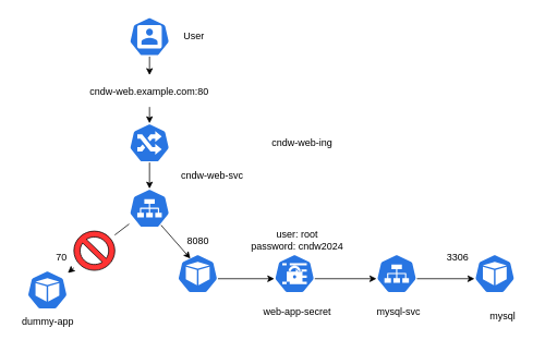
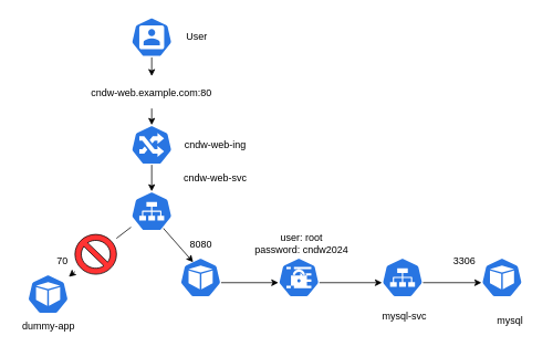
  <mxCell id="0" />
  <mxCell id="1" parent="0" />
  <mxCell id="2" value="" style="sketch=0;html=1;dashed=0;whitespace=wrap;fillColor=#2875E2;strokeColor=#ffffff;points=[[0.005,0.63,0],[0.1,0.2,0],[0.9,0.2,0],[0.5,0,0],[0.995,0.63,0],[0.72,0.99,0],[0.5,1,0],[0.28,0.99,0]];verticalLabelPosition=bottom;align=center;verticalAlign=top;shape=mxgraph.kubernetes.icon;prIcon=pod" parent="1" vertex="1"><mxGeometry x="216.5" y="310" width="50" height="48" as="geometry" /></mxCell>
  <mxCell id="3" value="" style="sketch=0;html=1;dashed=0;whitespace=wrap;fillColor=#2875E2;strokeColor=#ffffff;points=[[0.005,0.63,0],[0.1,0.2,0],[0.9,0.2,0],[0.5,0,0],[0.995,0.63,0],[0.72,0.99,0],[0.5,1,0],[0.28,0.99,0]];verticalLabelPosition=bottom;align=center;verticalAlign=top;shape=mxgraph.kubernetes.icon;prIcon=pod" parent="1" vertex="1"><mxGeometry x="32.5" y="330" width="50" height="48" as="geometry" /></mxCell>
  <mxCell id="4" value="" style="sketch=0;html=1;dashed=0;whitespace=wrap;fillColor=#2875E2;strokeColor=#ffffff;points=[[0.005,0.63,0],[0.1,0.2,0],[0.9,0.2,0],[0.5,0,0],[0.995,0.63,0],[0.72,0.99,0],[0.5,1,0],[0.28,0.99,0]];verticalLabelPosition=bottom;align=center;verticalAlign=top;shape=mxgraph.kubernetes.icon;prIcon=secret" parent="1" vertex="1"><mxGeometry x="335" y="310" width="50" height="48" as="geometry" /></mxCell>
  <mxCell id="5" value="" style="edgeStyle=none;html=1;startArrow=none;" parent="1" source="27" target="3" edge="1"><mxGeometry relative="1" as="geometry" /></mxCell>
  <mxCell id="6" value="" style="edgeStyle=none;html=1;entryX=0.32;entryY=0.115;entryDx=0;entryDy=0;entryPerimeter=0;" parent="1" target="2" edge="1"><mxGeometry relative="1" as="geometry"><mxPoint x="192.5" y="270" as="sourcePoint" /><Array as="points" /></mxGeometry></mxCell>
  <mxCell id="7" value="" style="sketch=0;html=1;dashed=0;whitespace=wrap;fillColor=#2875E2;strokeColor=#ffffff;points=[[0.005,0.63,0],[0.1,0.2,0],[0.9,0.2,0],[0.5,0,0],[0.995,0.63,0],[0.72,0.99,0],[0.5,1,0],[0.28,0.99,0]];verticalLabelPosition=bottom;align=center;verticalAlign=top;shape=mxgraph.kubernetes.icon;prIcon=svc" parent="1" vertex="1"><mxGeometry x="157.5" y="230" width="50" height="48" as="geometry" /></mxCell>
  <mxCell id="8" value="" style="edgeStyle=none;html=1;" parent="1" source="9" target="23" edge="1"><mxGeometry relative="1" as="geometry"><mxPoint x="182.5" y="110" as="targetPoint" /></mxGeometry></mxCell>
  <mxCell id="9" value="" style="sketch=0;html=1;dashed=0;whitespace=wrap;fillColor=#2875E2;strokeColor=#ffffff;points=[[0.005,0.63,0],[0.1,0.2,0],[0.9,0.2,0],[0.5,0,0],[0.995,0.63,0],[0.72,0.99,0],[0.5,1,0],[0.28,0.99,0]];verticalLabelPosition=bottom;align=center;verticalAlign=top;shape=mxgraph.kubernetes.icon;prIcon=user" parent="1" vertex="1"><mxGeometry x="157.5" y="20" width="50" height="48" as="geometry" /></mxCell>
  <mxCell id="10" value="" style="sketch=0;html=1;dashed=0;whitespace=wrap;fillColor=#2875E2;strokeColor=#ffffff;points=[[0.005,0.63,0],[0.1,0.2,0],[0.9,0.2,0],[0.5,0,0],[0.995,0.63,0],[0.72,0.99,0],[0.5,1,0],[0.28,0.99,0]];verticalLabelPosition=bottom;align=center;verticalAlign=top;shape=mxgraph.kubernetes.icon;prIcon=ing" parent="1" vertex="1"><mxGeometry x="157.5" y="150" width="50" height="48" as="geometry" /></mxCell>
  <mxCell id="11" value="" style="sketch=0;html=1;dashed=0;whitespace=wrap;fillColor=#2875E2;strokeColor=#ffffff;points=[[0.005,0.63,0],[0.1,0.2,0],[0.9,0.2,0],[0.5,0,0],[0.995,0.63,0],[0.72,0.99,0],[0.5,1,0],[0.28,0.99,0]];verticalLabelPosition=bottom;align=center;verticalAlign=top;shape=mxgraph.kubernetes.icon;prIcon=svc" parent="1" vertex="1"><mxGeometry x="460" y="310" width="50" height="48" as="geometry" /></mxCell>
  <mxCell id="12" value="" style="edgeStyle=none;html=1;exitX=0.5;exitY=1;exitDx=0;exitDy=0;" parent="1" source="23" target="10" edge="1"><mxGeometry relative="1" as="geometry"><mxPoint x="222.5" y="180" as="sourcePoint" /><mxPoint x="167.5" y="232" as="targetPoint" /></mxGeometry></mxCell>
  <mxCell id="13" value="" style="edgeStyle=none;html=1;exitX=0.995;exitY=0.63;exitDx=0;exitDy=0;exitPerimeter=0;entryX=0.005;entryY=0.63;entryDx=0;entryDy=0;entryPerimeter=0;" parent="1" source="4" target="11" edge="1"><mxGeometry relative="1" as="geometry"><mxPoint x="472.5" y="300" as="sourcePoint" /><mxPoint x="482.5" y="240" as="targetPoint" /><Array as="points" /></mxGeometry></mxCell>
  <mxCell id="14" value="" style="edgeStyle=none;html=1;exitX=0.995;exitY=0.63;exitDx=0;exitDy=0;exitPerimeter=0;entryX=0.005;entryY=0.63;entryDx=0;entryDy=0;entryPerimeter=0;" parent="1" source="2" target="4" edge="1"><mxGeometry relative="1" as="geometry"><mxPoint x="367.5" y="250" as="sourcePoint" /><mxPoint x="428" y="298" as="targetPoint" /></mxGeometry></mxCell>
  <mxCell id="15" value="" style="edgeStyle=none;html=1;exitX=0.995;exitY=0.63;exitDx=0;exitDy=0;exitPerimeter=0;entryX=0.005;entryY=0.63;entryDx=0;entryDy=0;entryPerimeter=0;" parent="1" source="11" target="16" edge="1"><mxGeometry relative="1" as="geometry"><mxPoint x="427.5" y="231.5" as="sourcePoint" /><mxPoint x="478" y="231.5" as="targetPoint" /></mxGeometry></mxCell>
  <mxCell id="16" value="" style="sketch=0;html=1;dashed=0;whitespace=wrap;fillColor=#2875E2;strokeColor=#ffffff;points=[[0.005,0.63,0],[0.1,0.2,0],[0.9,0.2,0],[0.5,0,0],[0.995,0.63,0],[0.72,0.99,0],[0.5,1,0],[0.28,0.99,0]];verticalLabelPosition=bottom;align=center;verticalAlign=top;shape=mxgraph.kubernetes.icon;prIcon=pod" parent="1" vertex="1"><mxGeometry x="580" y="310" width="50" height="48" as="geometry" /></mxCell>
  <mxCell id="17" value="User" style="text;strokeColor=none;align=center;fillColor=none;html=1;verticalAlign=middle;whiteSpace=wrap;rounded=0;" parent="1" vertex="1"><mxGeometry x="206.5" y="29" width="60" height="30" as="geometry" /></mxCell>
  <mxCell id="18" value="mysql" style="text;strokeColor=none;align=center;fillColor=none;html=1;verticalAlign=middle;whiteSpace=wrap;rounded=0;" parent="1" vertex="1"><mxGeometry x="585" y="371" width="60" height="30" as="geometry" /></mxCell>
  <mxCell id="19" value="dummy-app" style="text;strokeColor=none;align=center;fillColor=none;html=1;verticalAlign=middle;whiteSpace=wrap;rounded=0;" parent="1" vertex="1"><mxGeometry x="21.25" y="378" width="75" height="30" as="geometry" /></mxCell>
  <mxCell id="20" value="cndw-web-svc" style="text;strokeColor=none;align=center;fillColor=none;html=1;verticalAlign=middle;whiteSpace=wrap;rounded=0;" parent="1" vertex="1"><mxGeometry x="217.5" y="200" width="82.5" height="28" as="geometry" /></mxCell>
- <mxCell id="21" value="cndw-web-ing" style="text;strokeColor=none;align=center;fillColor=none;html=1;verticalAlign=middle;whiteSpace=wrap;rounded=0;" parent="1" vertex="1"><mxGeometry x="327.5" y="160" width="82.5" height="28" as="geometry" /></mxCell>
+ <mxCell id="21" value="cndw-web-ing" style="text;strokeColor=none;align=center;fillColor=none;html=1;verticalAlign=middle;whiteSpace=wrap;rounded=0;" parent="1" vertex="1"><mxGeometry x="217.5" y="160" width="82.5" height="28" as="geometry" /></mxCell>
  <mxCell id="22" value="" style="edgeStyle=none;html=1;exitX=0.5;exitY=1;exitDx=0;exitDy=0;exitPerimeter=0;entryX=0.5;entryY=0;entryDx=0;entryDy=0;entryPerimeter=0;" parent="1" source="10" target="7" edge="1"><mxGeometry relative="1" as="geometry"><Array as="points" /></mxGeometry></mxCell>
  <mxCell id="23" value="cndw-web.example.com:80" style="text;strokeColor=none;align=center;fillColor=none;html=1;verticalAlign=middle;whiteSpace=wrap;rounded=0;" parent="1" vertex="1"><mxGeometry x="96.25" y="91" width="172.5" height="39" as="geometry" /></mxCell>
  <mxCell id="24" value="user: root&lt;br&gt;password: cndw2024" style="text;strokeColor=none;align=center;fillColor=none;html=1;verticalAlign=middle;whiteSpace=wrap;rounded=0;" parent="1" vertex="1"><mxGeometry x="302.25" y="268" width="122.5" height="50" as="geometry" /></mxCell>
- <mxCell id="25" value="web-app-secret" style="text;strokeColor=none;align=center;fillColor=none;html=1;verticalAlign=middle;whiteSpace=wrap;rounded=0;" parent="1" vertex="1"><mxGeometry x="321" y="366" width="85" height="30" as="geometry" /></mxCell>
  <mxCell id="26" value="" style="edgeStyle=none;html=1;endArrow=none;" parent="1" source="7" target="27" edge="1"><mxGeometry relative="1" as="geometry"><mxPoint x="157.5" y="274.465" as="sourcePoint" /><mxPoint x="100" y="321.535" as="targetPoint" /></mxGeometry></mxCell>
  <mxCell id="27" value="" style="verticalLabelPosition=bottom;verticalAlign=top;html=1;shape=mxgraph.basic.no_symbol;fillColor=#FF3333;" parent="1" vertex="1"><mxGeometry x="90" y="282" width="50" height="48" as="geometry" /></mxCell>
  <mxCell id="28" value="3306" style="text;strokeColor=none;align=center;fillColor=none;html=1;verticalAlign=middle;whiteSpace=wrap;rounded=0;" parent="1" vertex="1"><mxGeometry x="530" y="300" width="60" height="30" as="geometry" /></mxCell>
  <mxCell id="29" value="70" style="text;strokeColor=none;align=center;fillColor=none;html=1;verticalAlign=middle;whiteSpace=wrap;rounded=0;" parent="1" vertex="1"><mxGeometry x="20" y="300" width="110" height="30" as="geometry" /></mxCell>
  <mxCell id="30" value="8080" style="text;strokeColor=none;align=center;fillColor=none;html=1;verticalAlign=middle;whiteSpace=wrap;rounded=0;" parent="1" vertex="1"><mxGeometry x="211.5" y="280" width="60" height="30" as="geometry" /></mxCell>
  <mxCell id="31" value="mysql-svc" style="text;strokeColor=none;align=center;fillColor=none;html=1;verticalAlign=middle;whiteSpace=wrap;rounded=0;" vertex="1" parent="1"><mxGeometry x="445" y="366" width="85" height="30" as="geometry" /></mxCell>
